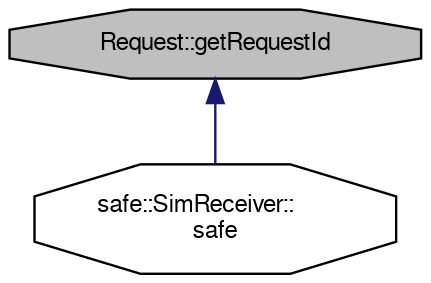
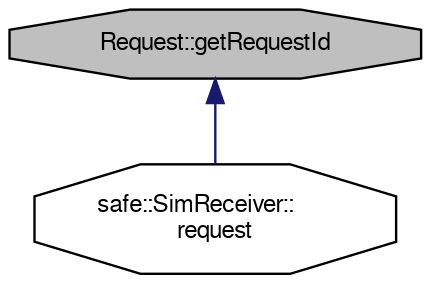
  digraph {
    rankdir=TB
    node [color=black fontname=FreeSans fontsize=10 shape=octagon]
    n1 [fillcolor=grey75 fontcolor=black height=0.2 label="Request::getRequestId" style=filled width=0.4]
-   n2 [height=0.2 label="safe::SimReceiver::\lsafe" width=0.4]
+   n2 [height=0.2 label="safe::SimReceiver::\lrequest" width=0.4]
    n1 -> n2 [color=midnightblue dir=back fontname=FreeSans fontsize=10 labelfontname=FreeSans labelfontsize=10 style=solid]
  }
